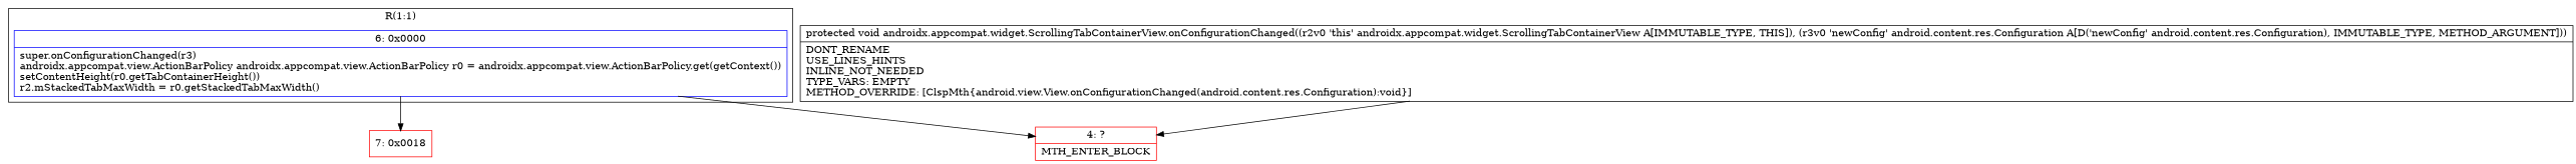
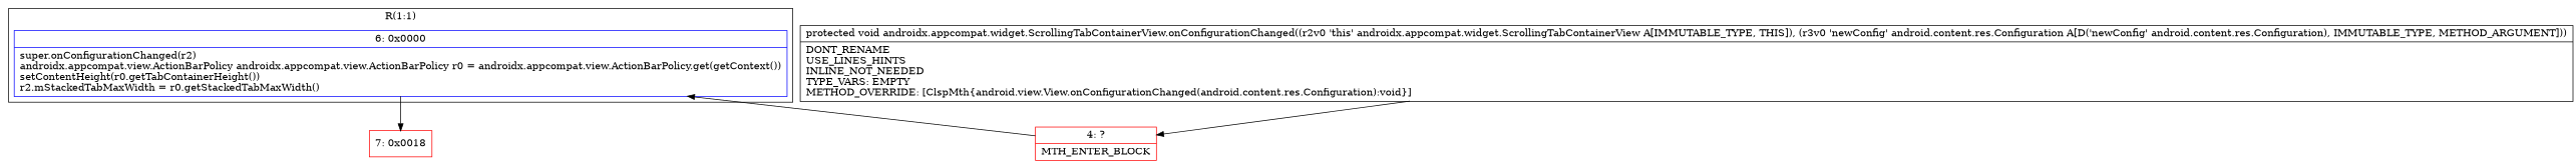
  digraph {
    node [color=red shape=record]
-   n1 [color=blue label="{6\:\ 0x0000|super.onConfigurationChanged(r3)\landroidx.appcompat.view.ActionBarPolicy androidx.appcompat.view.ActionBarPolicy r0 = androidx.appcompat.view.ActionBarPolicy.get(getContext())\lsetContentHeight(r0.getTabContainerHeight())\lr2.mStackedTabMaxWidth = r0.getStackedTabMaxWidth()\l}"]
+   n1 [color=blue label="{6\:\ 0x0000|super.onConfigurationChanged(r2)\landroidx.appcompat.view.ActionBarPolicy androidx.appcompat.view.ActionBarPolicy r0 = androidx.appcompat.view.ActionBarPolicy.get(getContext())\lsetContentHeight(r0.getTabContainerHeight())\lr2.mStackedTabMaxWidth = r0.getStackedTabMaxWidth()\l}"]
    n2 [label="{7\:\ 0x0018}"]
    n3 [label="{4\:\ ?|MTH_ENTER_BLOCK\l}"]
    n4 [label="{protected void androidx.appcompat.widget.ScrollingTabContainerView.onConfigurationChanged((r2v0 'this' androidx.appcompat.widget.ScrollingTabContainerView A[IMMUTABLE_TYPE, THIS]), (r3v0 'newConfig' android.content.res.Configuration A[D('newConfig' android.content.res.Configuration), IMMUTABLE_TYPE, METHOD_ARGUMENT]))  | DONT_RENAME\lUSE_LINES_HINTS\lINLINE_NOT_NEEDED\lTYPE_VARS: EMPTY\lMETHOD_OVERRIDE: [ClspMth\{android.view.View.onConfigurationChanged(android.content.res.Configuration):void\}]\l}" color=""]
    subgraph cluster_1 {
      label="R(1:1)"
      n1
    }
    n1 -> n2
-   n1 -> n3
+   n3 -> n1
    n4 -> n3
  }
